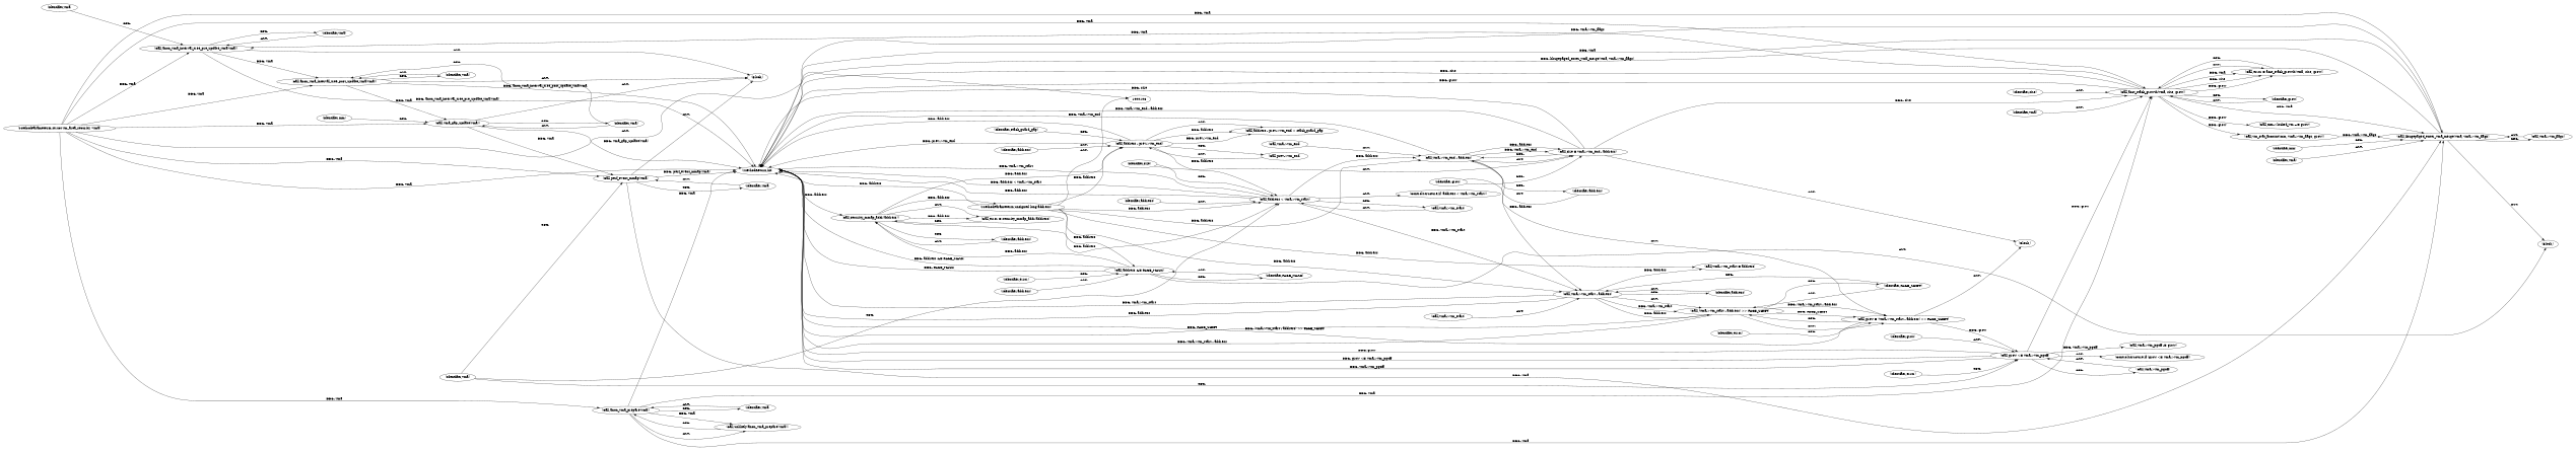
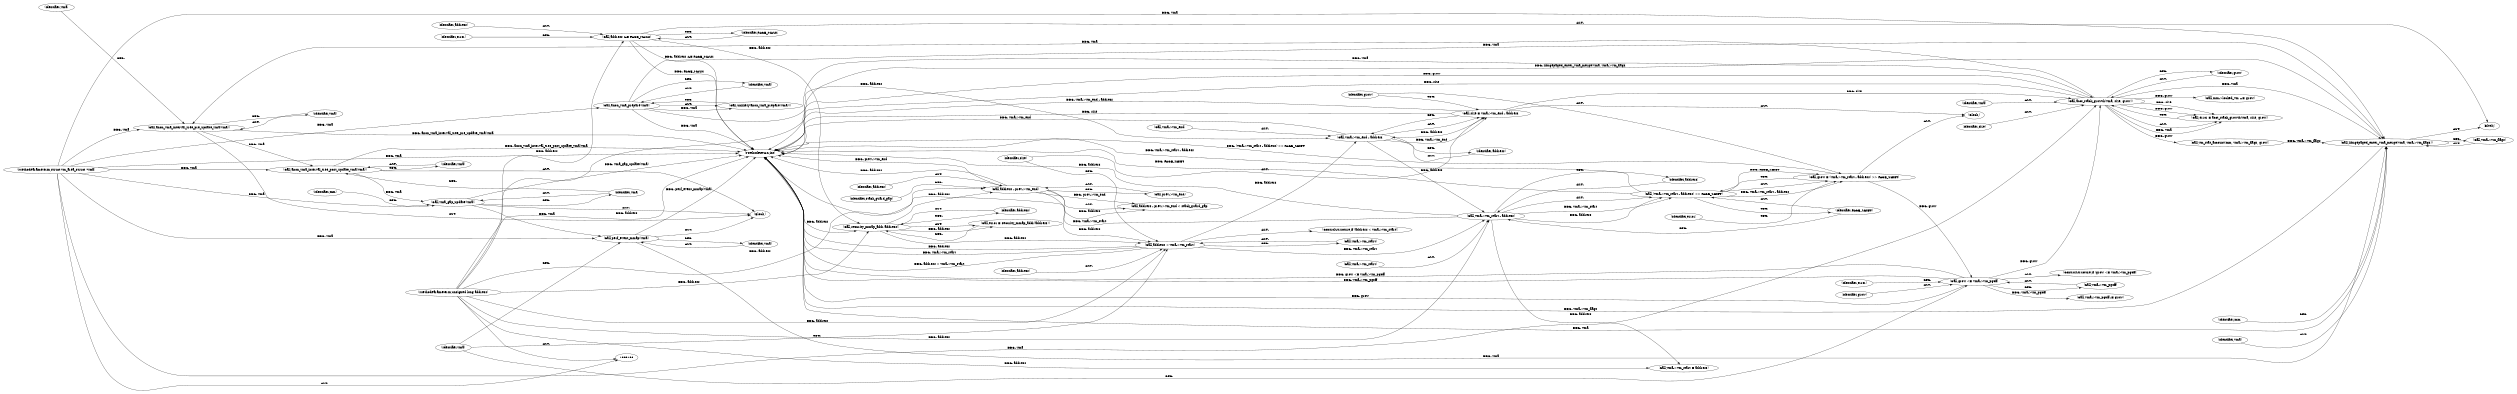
  digraph {
    rankdir=LR
    n1 [label="(Call,anon_vma_interval_tree_pre_update_vma(vma))"]
    n2 [label="(Call,anon_vma_interval_tree_post_update_vma(vma))"]
    n3 [label="(MethodReturn,int)"]
    n4 [label="(Block,)"]
    n5 [label="(Identifier,vma)"]
    n6 [label="(Call,vma_gap_update(vma))"]
    n7 [label="(Identifier,vma)"]
    n8 [label="(Call,security_mmap_addr(address))"]
    n9 [label="(Call,acct_stack_growth(vma, size, grow))"]
    n10 [label="(Call,khugepaged_enter_vma_merge(vma, vma->vm_flags))"]
    n11 [label="(Call,vm_stat_account(mm, vma->vm_flags, grow))"]
    n12 [label="(Call,mm->locked_vm += grow)"]
    n13 [label="(Call,error = acct_stack_growth(vma, size, grow))"]
    n14 [label="(Identifier,grow)"]
    n15 [label="(Block,)"]
    n16 [label="(Call,vma->vm_flags)"]
    n17 [label="(Call,anon_vma_prepare(vma))"]
    n18 [label="(Identifier,vma)"]
    n19 [label="(Call,unlikely(anon_vma_prepare(vma)))"]
-   n20 [label="(MethodParameterIn,struct vm_area_security *vma)"]
+   n20 [label="(MethodParameterIn,struct vm_area_struct *vma)"]
    n21 [label="(Call,perf_event_mmap(vma))"]
    1000106
    n23 [label="(Identifier,vma)"]
    n24 [label="(Identifier,vma)"]
    n25 [label="(Call,size = vma->vm_end - address)"]
    n26 [label="(Call,vma->vm_end - address)"]
    n27 [label="(Block,)"]
    n28 [label="(Call,vma->vm_start - address)"]
    n29 [label="(Identifier,address)"]
    n30 [label="(Call,vma->vm_start = address)"]
    n31 [label="(Call,(vma->vm_start - address) >> PAGE_SHIFT)"]
    n32 [label="(Identifier,address)"]
    n33 [label="(Call,address < vma->vm_start)"]
    n34 [label="(ControlStructure,if (address < vma->vm_start))"]
    n35 [label="(Call,vma->vm_start)"]
    n36 [label="(Call,address - prev->vm_end)"]
    n37 [label="(Call,address - prev->vm_end < stack_guard_gap)"]
    n38 [label="(Call,prev->vm_end)"]
    n39 [label="(Identifier,address)"]
    n40 [label="(Call,error = security_mmap_addr(address))"]
    n41 [label="(Call,address &= PAGE_MASK)"]
    n42 [label="(Identifier,PAGE_MASK)"]
    n43 [label="(MethodParameterIn,unsigned long address)"]
    n44 [label="(Call,grow <= vma->vm_pgoff)"]
    n45 [label="(ControlStructure,if (grow <= vma->vm_pgoff))"]
    n46 [label="(Call,vma->vm_pgoff)"]
    n47 [label="(Call,vma->vm_pgoff -= grow)"]
    n48 [label="(Call,grow = (vma->vm_start - address) >> PAGE_SHIFT)"]
    n49 [label="(Identifier,PAGE_SHIFT)"]
    n50 [label="(Identifier,size)"]
    n51 [label="(Identifier,address)"]
    n52 [label="(Identifier,vma)"]
    n53 [label="(Identifier,address)"]
    n54 [label="(Identifier,size)"]
    n55 [label="(Call,vma->vm_start)"]
    n56 [label="(Identifier,mm)"]
    n57 [label="(Identifier,vma)"]
    n58 [label="(Identifier,grow)"]
    n59 [label="(Identifier,mm)"]
    n60 [label="(Identifier,vma)"]
    n61 [label="(Identifier,stack_guard_gap)"]
    n62 [label="(Identifier,error)"]
    n63 [label="(Identifier,vma)"]
    n64 [label="(Identifier,error)"]
    n65 [label="(Identifier,error)"]
    n66 [label="(Identifier,address)"]
    n67 [label="(Call,vma->vm_end)"]
    n68 [label="(Identifier,grow)"]
    n1 -> n2 [label="DDG: vma"]
    n1 -> n3 [label="DDG: anon_vma_interval_tree_pre_update_vma(vma)"]
    n1 -> n4 [label="AST: "]
    n1 -> n5 [label="CFG: "]
    n2 -> n3 [label="DDG: anon_vma_interval_tree_post_update_vma(vma)"]
    n2 -> n4 [label="AST: "]
    n2 -> n6 [label="DDG: vma"]
    n2 -> n7 [label="CFG: "]
    n3 -> n8 [label="DDG: address"]
    n5 -> n1 [label="AST: "]
    n6 -> n3 [label="DDG: vma_gap_update(vma)"]
    n6 -> n4 [label="AST: "]
    n6 -> n21 [label="DDG: vma"]
    n6 -> n23 [label="CFG: "]
    n7 -> n2 [label="AST: "]
    n8 -> n33 [label="DDG: address"]
    n8 -> n36 [label="DDG: address"]
    n8 -> n39 [label="CFG: "]
    n8 -> n40 [label="AST: "]
    n8 -> n40 [label="DDG: address"]
    n9 -> n1 [label="DDG: vma"]
    n9 -> n3 [label="DDG: size"]
    n9 -> n3 [label="DDG: grow"]
-   n9 -> n10 [label="CFG: vma"]
+   n9 -> n10 [label="DDG: vma"]
    n9 -> n11 [label="DDG: grow"]
    n9 -> n12 [label="DDG: grow"]
    n9 -> n13 [label="AST: "]
    n9 -> n13 [label="DDG: vma"]
    n9 -> n13 [label="DDG: size"]
    n9 -> n13 [label="DDG: grow"]
    n9 -> n14 [label="CFG: "]
    n10 -> n3 [label="DDG: vma->vm_flags"]
    n10 -> n3 [label="DDG: vma"]
    n10 -> n3 [label="DDG: khugepaged_enter_vma_merge(vma, vma->vm_flags)"]
    n10 -> n15 [label="AST: "]
    n10 -> n16 [label="CFG: "]
    n11 -> n10 [label="DDG: vma->vm_flags"]
    n13 -> n9 [label="CFG: "]
    n14 -> n9 [label="AST: "]
    n16 -> n10 [label="AST: "]
    n17 -> n3 [label="DDG: vma"]
    n17 -> n9 [label="DDG: vma"]
    n17 -> n10 [label="DDG: vma"]
    n17 -> n18 [label="CFG: "]
    n17 -> n19 [label="AST: "]
    n17 -> n19 [label="DDG: vma"]
    n18 -> n17 [label="AST: "]
    n19 -> n17 [label="CFG: "]
    n20 -> n1 [label="DDG: vma"]
    n20 -> n2 [label="DDG: vma"]
    n20 -> n3 [label="DDG: vma"]
    n20 -> n6 [label="DDG: vma"]
    n20 -> n9 [label="DDG: vma"]
    n20 -> n10 [label="DDG: vma"]
    n20 -> n17 [label="DDG: vma"]
    n20 -> n21 [label="DDG: vma"]
    n20 -> 1000106 [label="AST: "]
    n21 -> n3 [label="DDG: perf_event_mmap(vma)"]
    n21 -> n4 [label="AST: "]
    n21 -> n10 [label="DDG: vma"]
    n21 -> n24 [label="CFG: "]
    n23 -> n2 [label="CFG: "]
    n23 -> n6 [label="AST: "]
    n24 -> n21 [label="AST: "]
    n25 -> n3 [label="DDG: size"]
    n25 -> n3 [label="DDG: vma->vm_end - address"]
    n25 -> n9 [label="DDG: size"]
    n25 -> n26 [label="CFG: "]
    n25 -> n27 [label="AST: "]
    n26 -> n3 [label="DDG: vma->vm_end"]
    n26 -> n25 [label="AST: "]
    n26 -> n25 [label="DDG: vma->vm_end"]
    n26 -> n25 [label="DDG: address"]
    n26 -> n28 [label="DDG: address"]
    n26 -> n29 [label="CFG: "]
    n28 -> n3 [label="DDG: address"]
    n28 -> n3 [label="DDG: vma->vm_start"]
    n28 -> n30 [label="DDG: address"]
    n28 -> n31 [label="AST: "]
    n28 -> n31 [label="DDG: vma->vm_start"]
    n28 -> n31 [label="DDG: address"]
    n28 -> n32 [label="CFG: "]
    n29 -> n26 [label="AST: "]
    n31 -> n3 [label="DDG: PAGE_SHIFT"]
    n31 -> n3 [label="DDG: vma->vm_start - address"]
    n31 -> n48 [label="AST: "]
    n31 -> n48 [label="DDG: vma->vm_start - address"]
    n31 -> n48 [label="DDG: PAGE_SHIFT"]
    n31 -> n49 [label="CFG: "]
    n32 -> n28 [label="AST: "]
    n33 -> n3 [label="DDG: address"]
    n33 -> n3 [label="DDG: vma->vm_start"]
    n33 -> n3 [label="DDG: address < vma->vm_start"]
    n33 -> n26 [label="DDG: address"]
    n33 -> n28 [label="DDG: vma->vm_start"]
    n33 -> n34 [label="AST: "]
    n33 -> n35 [label="CFG: "]
    n35 -> n33 [label="AST: "]
    n36 -> n3 [label="DDG: address"]
    n36 -> n3 [label="DDG: prev->vm_end"]
    n36 -> n33 [label="DDG: address"]
    n36 -> n37 [label="AST: "]
    n36 -> n37 [label="DDG: address"]
    n36 -> n37 [label="DDG: prev->vm_end"]
    n36 -> n38 [label="CFG: "]
    n38 -> n36 [label="AST: "]
    n39 -> n8 [label="AST: "]
    n40 -> n8 [label="CFG: "]
    n41 -> n3 [label="DDG: address &= PAGE_MASK"]
    n41 -> n3 [label="DDG: PAGE_MASK"]
    n41 -> n8 [label="DDG: address"]
    n41 -> n15 [label="AST: "]
    n41 -> n42 [label="CFG: "]
    n42 -> n41 [label="AST: "]
    n43 -> n3 [label="DDG: address"]
-   n8 -> n43 [label="DDG: address"]
+   n43 -> n8 [label="DDG: address"]
    n43 -> 1000106 [label="AST: "]
    n43 -> n26 [label="DDG: address"]
    n43 -> n28 [label="DDG: address"]
    n43 -> n30 [label="DDG: address"]
    n43 -> n33 [label="DDG: address"]
    n43 -> n36 [label="DDG: address"]
    n43 -> n41 [label="DDG: address"]
    n44 -> n3 [label="DDG: grow"]
    n44 -> n3 [label="DDG: grow <= vma->vm_pgoff"]
    n44 -> n3 [label="DDG: vma->vm_pgoff"]
    n44 -> n9 [label="DDG: grow"]
    n44 -> n45 [label="AST: "]
    n44 -> n46 [label="CFG: "]
    n44 -> n47 [label="DDG: vma->vm_pgoff"]
    n46 -> n44 [label="AST: "]
    n48 -> n3 [label="DDG: (vma->vm_start - address) >> PAGE_SHIFT"]
    n48 -> n27 [label="AST: "]
    n48 -> n31 [label="CFG: "]
    n48 -> n44 [label="DDG: grow"]
    n49 -> n28 [label="CFG: "]
    n49 -> n31 [label="AST: "]
    n50 -> n25 [label="AST: "]
    n50 -> n33 [label="CFG: "]
    n51 -> n41 [label="AST: "]
    n52 -> n1 [label="CFG: "]
    n53 -> n36 [label="AST: "]
    n54 -> n9 [label="AST: "]
    n55 -> n28 [label="AST: "]
    n56 -> n10 [label="CFG: "]
    n57 -> n9 [label="AST: "]
    n58 -> n25 [label="CFG: "]
    n58 -> n48 [label="AST: "]
    n59 -> n6 [label="CFG: "]
    n60 -> n10 [label="AST: "]
    n61 -> n36 [label="CFG: "]
    n62 -> n48 [label="CFG: "]
    n63 -> n21 [label="CFG: "]
    n63 -> n33 [label="CFG: "]
    n63 -> n44 [label="CFG: "]
    n64 -> n44 [label="CFG: "]
    n65 -> n41 [label="CFG: "]
    n66 -> n33 [label="AST: "]
    n67 -> n26 [label="AST: "]
    n68 -> n44 [label="AST: "]
  }
